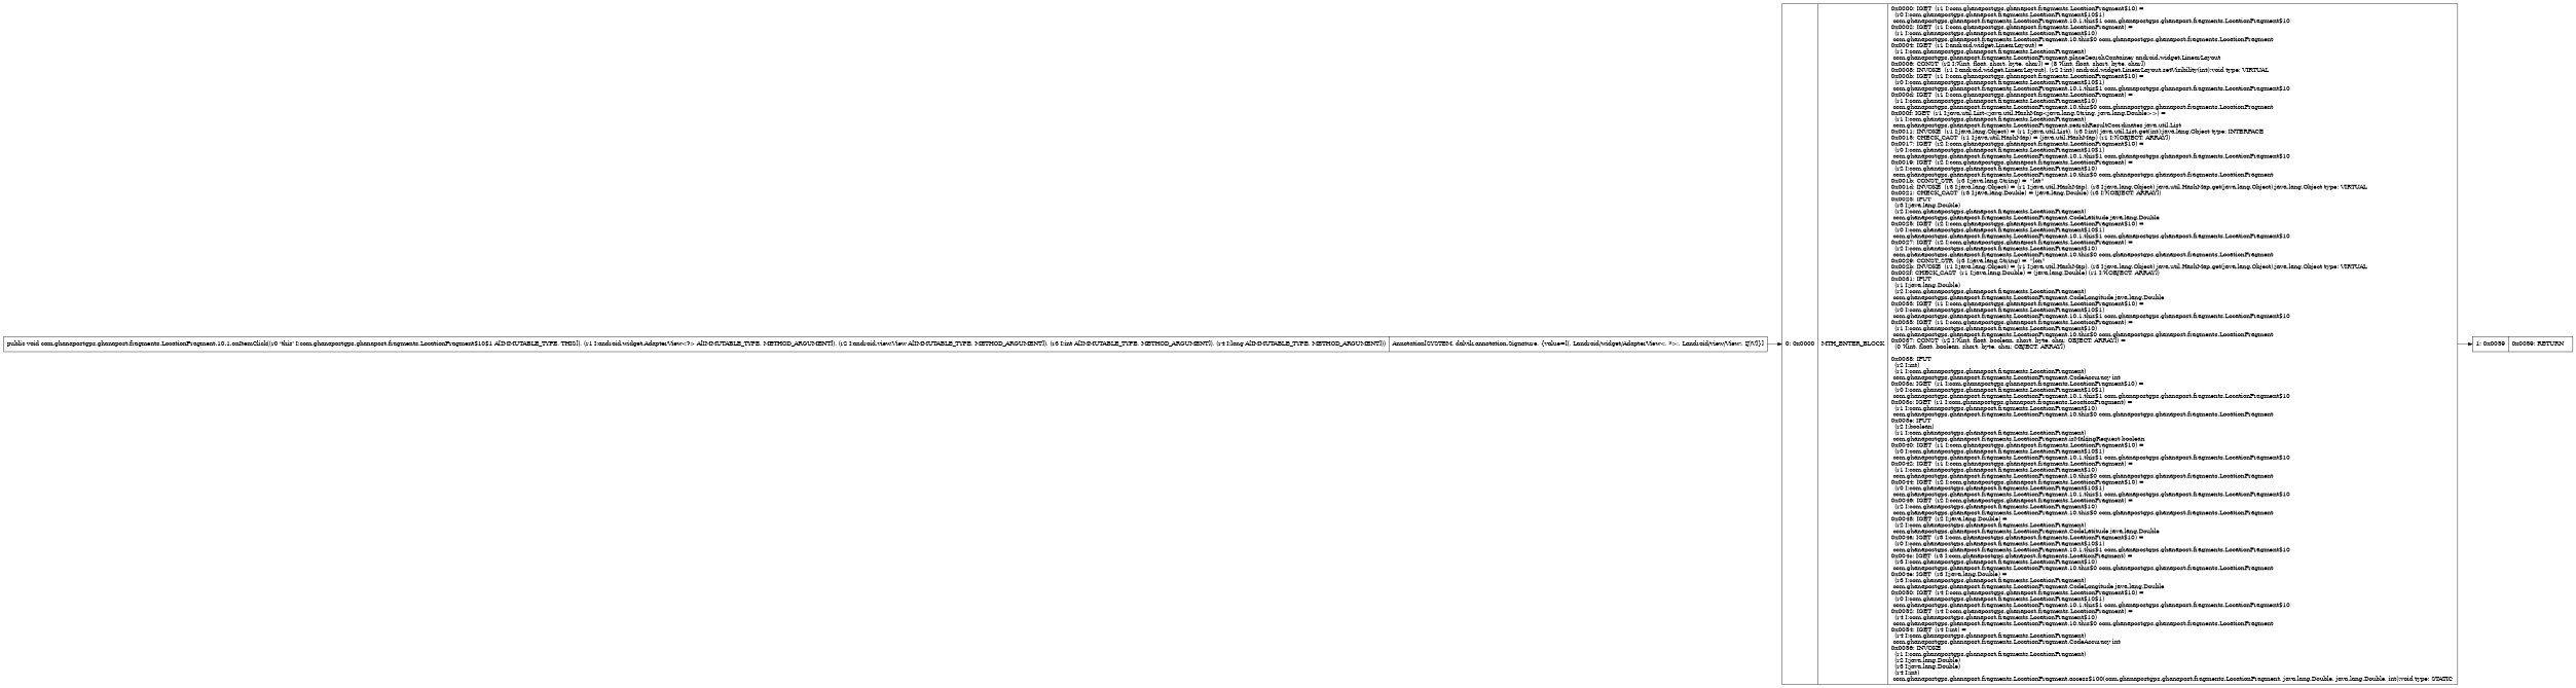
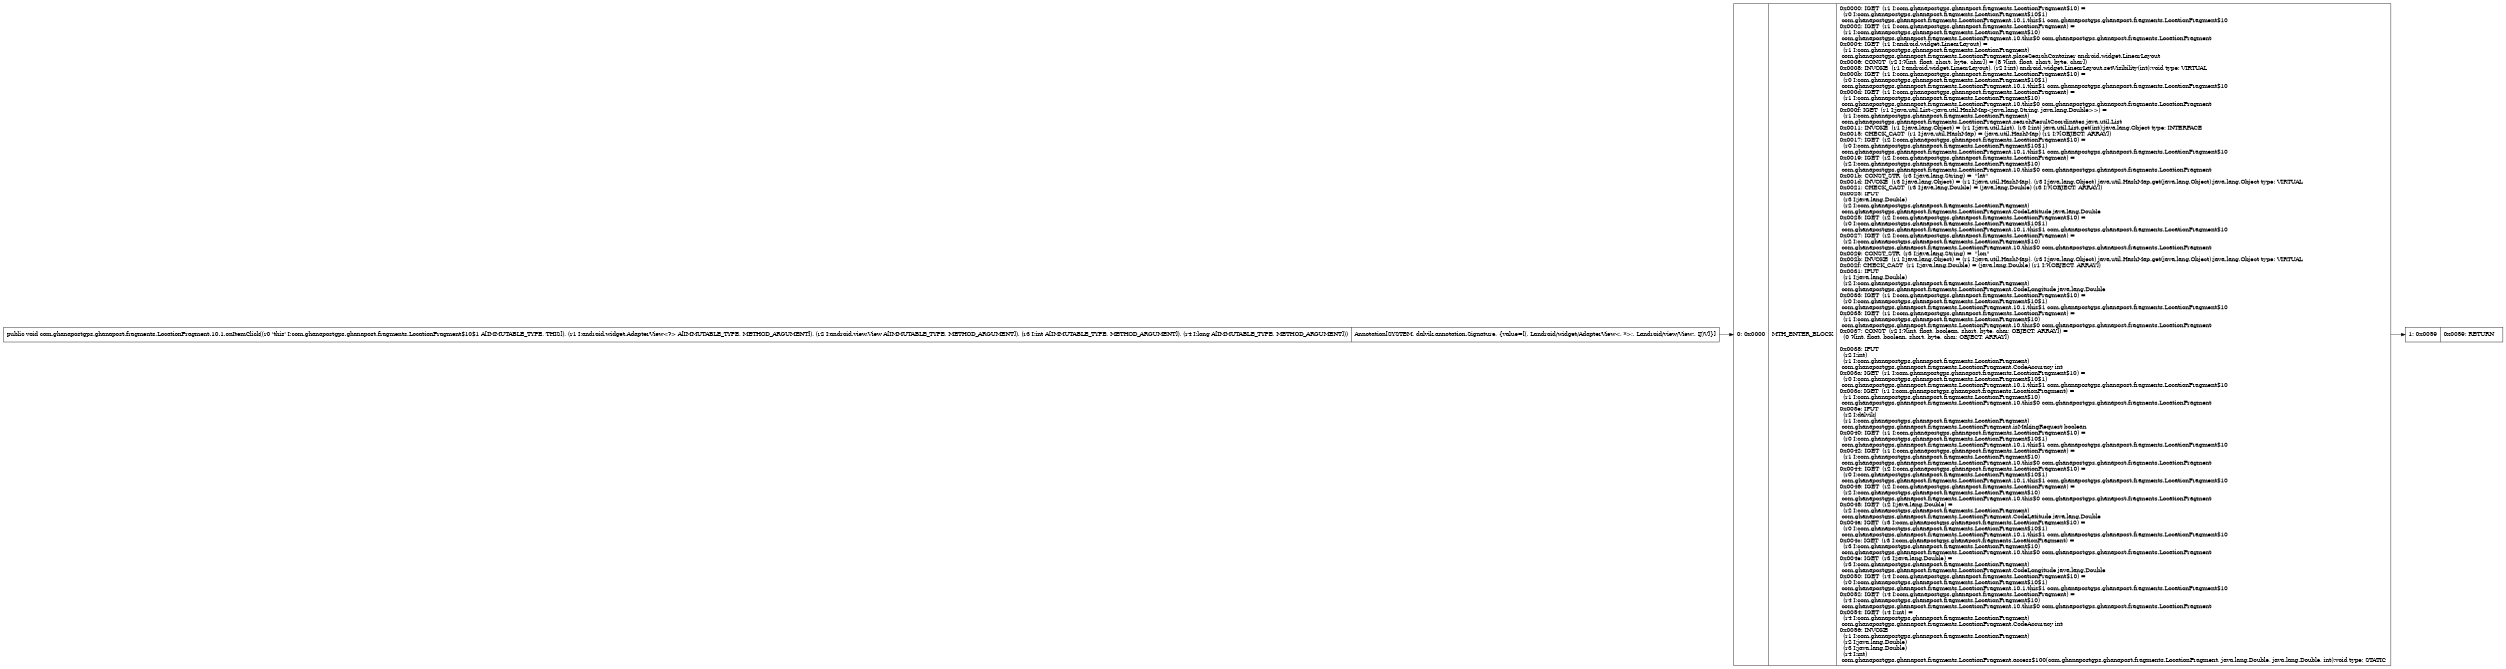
  digraph {
    rankdir=LR
    node [shape=record]
-   n1 [label="{0\:\ 0x0000|MTH_ENTER_BLOCK\l|0x0000: IGET  (r1 I:com.ghanapostgps.ghanapost.fragments.LocationFragment$10) = \l  (r0 I:com.ghanapostgps.ghanapost.fragments.LocationFragment$10$1)\l com.ghanapostgps.ghanapost.fragments.LocationFragment.10.1.this$1 com.ghanapostgps.ghanapost.fragments.LocationFragment$10 \l0x0002: IGET  (r1 I:com.ghanapostgps.ghanapost.fragments.LocationFragment) = \l  (r1 I:com.ghanapostgps.ghanapost.fragments.LocationFragment$10)\l com.ghanapostgps.ghanapost.fragments.LocationFragment.10.this$0 com.ghanapostgps.ghanapost.fragments.LocationFragment \l0x0004: IGET  (r1 I:android.widget.LinearLayout) = \l  (r1 I:com.ghanapostgps.ghanapost.fragments.LocationFragment)\l com.ghanapostgps.ghanapost.fragments.LocationFragment.placeSearchContainer android.widget.LinearLayout \l0x0006: CONST  (r2 I:?[int, float, short, byte, char]) = (8 ?[int, float, short, byte, char]) \l0x0008: INVOKE  (r1 I:android.widget.LinearLayout), (r2 I:int) android.widget.LinearLayout.setVisibility(int):void type: VIRTUAL \l0x000b: IGET  (r1 I:com.ghanapostgps.ghanapost.fragments.LocationFragment$10) = \l  (r0 I:com.ghanapostgps.ghanapost.fragments.LocationFragment$10$1)\l com.ghanapostgps.ghanapost.fragments.LocationFragment.10.1.this$1 com.ghanapostgps.ghanapost.fragments.LocationFragment$10 \l0x000d: IGET  (r1 I:com.ghanapostgps.ghanapost.fragments.LocationFragment) = \l  (r1 I:com.ghanapostgps.ghanapost.fragments.LocationFragment$10)\l com.ghanapostgps.ghanapost.fragments.LocationFragment.10.this$0 com.ghanapostgps.ghanapost.fragments.LocationFragment \l0x000f: IGET  (r1 I:java.util.List\<java.util.HashMap\<java.lang.String, java.lang.Double\>\>) = \l  (r1 I:com.ghanapostgps.ghanapost.fragments.LocationFragment)\l com.ghanapostgps.ghanapost.fragments.LocationFragment.searchResultCoordinates java.util.List \l0x0011: INVOKE  (r1 I:java.lang.Object) = (r1 I:java.util.List), (r3 I:int) java.util.List.get(int):java.lang.Object type: INTERFACE \l0x0015: CHECK_CAST  (r1 I:java.util.HashMap) = (java.util.HashMap) (r1 I:?[OBJECT, ARRAY]) \l0x0017: IGET  (r2 I:com.ghanapostgps.ghanapost.fragments.LocationFragment$10) = \l  (r0 I:com.ghanapostgps.ghanapost.fragments.LocationFragment$10$1)\l com.ghanapostgps.ghanapost.fragments.LocationFragment.10.1.this$1 com.ghanapostgps.ghanapost.fragments.LocationFragment$10 \l0x0019: IGET  (r2 I:com.ghanapostgps.ghanapost.fragments.LocationFragment) = \l  (r2 I:com.ghanapostgps.ghanapost.fragments.LocationFragment$10)\l com.ghanapostgps.ghanapost.fragments.LocationFragment.10.this$0 com.ghanapostgps.ghanapost.fragments.LocationFragment \l0x001b: CONST_STR  (r3 I:java.lang.String) =  \"lat\" \l0x001d: INVOKE  (r3 I:java.lang.Object) = (r1 I:java.util.HashMap), (r3 I:java.lang.Object) java.util.HashMap.get(java.lang.Object):java.lang.Object type: VIRTUAL \l0x0021: CHECK_CAST  (r3 I:java.lang.Double) = (java.lang.Double) (r3 I:?[OBJECT, ARRAY]) \l0x0023: IPUT  \l  (r3 I:java.lang.Double)\l  (r2 I:com.ghanapostgps.ghanapost.fragments.LocationFragment)\l com.ghanapostgps.ghanapost.fragments.LocationFragment.CodeLatitude java.lang.Double \l0x0025: IGET  (r2 I:com.ghanapostgps.ghanapost.fragments.LocationFragment$10) = \l  (r0 I:com.ghanapostgps.ghanapost.fragments.LocationFragment$10$1)\l com.ghanapostgps.ghanapost.fragments.LocationFragment.10.1.this$1 com.ghanapostgps.ghanapost.fragments.LocationFragment$10 \l0x0027: IGET  (r2 I:com.ghanapostgps.ghanapost.fragments.LocationFragment) = \l  (r2 I:com.ghanapostgps.ghanapost.fragments.LocationFragment$10)\l com.ghanapostgps.ghanapost.fragments.LocationFragment.10.this$0 com.ghanapostgps.ghanapost.fragments.LocationFragment \l0x0029: CONST_STR  (r3 I:java.lang.String) =  \"lon\" \l0x002b: INVOKE  (r1 I:java.lang.Object) = (r1 I:java.util.HashMap), (r3 I:java.lang.Object) java.util.HashMap.get(java.lang.Object):java.lang.Object type: VIRTUAL \l0x002f: CHECK_CAST  (r1 I:java.lang.Double) = (java.lang.Double) (r1 I:?[OBJECT, ARRAY]) \l0x0031: IPUT  \l  (r1 I:java.lang.Double)\l  (r2 I:com.ghanapostgps.ghanapost.fragments.LocationFragment)\l com.ghanapostgps.ghanapost.fragments.LocationFragment.CodeLongitude java.lang.Double \l0x0033: IGET  (r1 I:com.ghanapostgps.ghanapost.fragments.LocationFragment$10) = \l  (r0 I:com.ghanapostgps.ghanapost.fragments.LocationFragment$10$1)\l com.ghanapostgps.ghanapost.fragments.LocationFragment.10.1.this$1 com.ghanapostgps.ghanapost.fragments.LocationFragment$10 \l0x0035: IGET  (r1 I:com.ghanapostgps.ghanapost.fragments.LocationFragment) = \l  (r1 I:com.ghanapostgps.ghanapost.fragments.LocationFragment$10)\l com.ghanapostgps.ghanapost.fragments.LocationFragment.10.this$0 com.ghanapostgps.ghanapost.fragments.LocationFragment \l0x0037: CONST  (r2 I:?[int, float, boolean, short, byte, char, OBJECT, ARRAY]) = \l  (0 ?[int, float, boolean, short, byte, char, OBJECT, ARRAY])\l \l0x0038: IPUT  \l  (r2 I:int)\l  (r1 I:com.ghanapostgps.ghanapost.fragments.LocationFragment)\l com.ghanapostgps.ghanapost.fragments.LocationFragment.CodeAccuracy int \l0x003a: IGET  (r1 I:com.ghanapostgps.ghanapost.fragments.LocationFragment$10) = \l  (r0 I:com.ghanapostgps.ghanapost.fragments.LocationFragment$10$1)\l com.ghanapostgps.ghanapost.fragments.LocationFragment.10.1.this$1 com.ghanapostgps.ghanapost.fragments.LocationFragment$10 \l0x003c: IGET  (r1 I:com.ghanapostgps.ghanapost.fragments.LocationFragment) = \l  (r1 I:com.ghanapostgps.ghanapost.fragments.LocationFragment$10)\l com.ghanapostgps.ghanapost.fragments.LocationFragment.10.this$0 com.ghanapostgps.ghanapost.fragments.LocationFragment \l0x003e: IPUT  \l  (r2 I:boolean)\l  (r1 I:com.ghanapostgps.ghanapost.fragments.LocationFragment)\l com.ghanapostgps.ghanapost.fragments.LocationFragment.isMakingRequest boolean \l0x0040: IGET  (r1 I:com.ghanapostgps.ghanapost.fragments.LocationFragment$10) = \l  (r0 I:com.ghanapostgps.ghanapost.fragments.LocationFragment$10$1)\l com.ghanapostgps.ghanapost.fragments.LocationFragment.10.1.this$1 com.ghanapostgps.ghanapost.fragments.LocationFragment$10 \l0x0042: IGET  (r1 I:com.ghanapostgps.ghanapost.fragments.LocationFragment) = \l  (r1 I:com.ghanapostgps.ghanapost.fragments.LocationFragment$10)\l com.ghanapostgps.ghanapost.fragments.LocationFragment.10.this$0 com.ghanapostgps.ghanapost.fragments.LocationFragment \l0x0044: IGET  (r2 I:com.ghanapostgps.ghanapost.fragments.LocationFragment$10) = \l  (r0 I:com.ghanapostgps.ghanapost.fragments.LocationFragment$10$1)\l com.ghanapostgps.ghanapost.fragments.LocationFragment.10.1.this$1 com.ghanapostgps.ghanapost.fragments.LocationFragment$10 \l0x0046: IGET  (r2 I:com.ghanapostgps.ghanapost.fragments.LocationFragment) = \l  (r2 I:com.ghanapostgps.ghanapost.fragments.LocationFragment$10)\l com.ghanapostgps.ghanapost.fragments.LocationFragment.10.this$0 com.ghanapostgps.ghanapost.fragments.LocationFragment \l0x0048: IGET  (r2 I:java.lang.Double) = \l  (r2 I:com.ghanapostgps.ghanapost.fragments.LocationFragment)\l com.ghanapostgps.ghanapost.fragments.LocationFragment.CodeLatitude java.lang.Double \l0x004a: IGET  (r3 I:com.ghanapostgps.ghanapost.fragments.LocationFragment$10) = \l  (r0 I:com.ghanapostgps.ghanapost.fragments.LocationFragment$10$1)\l com.ghanapostgps.ghanapost.fragments.LocationFragment.10.1.this$1 com.ghanapostgps.ghanapost.fragments.LocationFragment$10 \l0x004c: IGET  (r3 I:com.ghanapostgps.ghanapost.fragments.LocationFragment) = \l  (r3 I:com.ghanapostgps.ghanapost.fragments.LocationFragment$10)\l com.ghanapostgps.ghanapost.fragments.LocationFragment.10.this$0 com.ghanapostgps.ghanapost.fragments.LocationFragment \l0x004e: IGET  (r3 I:java.lang.Double) = \l  (r3 I:com.ghanapostgps.ghanapost.fragments.LocationFragment)\l com.ghanapostgps.ghanapost.fragments.LocationFragment.CodeLongitude java.lang.Double \l0x0050: IGET  (r4 I:com.ghanapostgps.ghanapost.fragments.LocationFragment$10) = \l  (r0 I:com.ghanapostgps.ghanapost.fragments.LocationFragment$10$1)\l com.ghanapostgps.ghanapost.fragments.LocationFragment.10.1.this$1 com.ghanapostgps.ghanapost.fragments.LocationFragment$10 \l0x0052: IGET  (r4 I:com.ghanapostgps.ghanapost.fragments.LocationFragment) = \l  (r4 I:com.ghanapostgps.ghanapost.fragments.LocationFragment$10)\l com.ghanapostgps.ghanapost.fragments.LocationFragment.10.this$0 com.ghanapostgps.ghanapost.fragments.LocationFragment \l0x0054: IGET  (r4 I:int) = \l  (r4 I:com.ghanapostgps.ghanapost.fragments.LocationFragment)\l com.ghanapostgps.ghanapost.fragments.LocationFragment.CodeAccuracy int \l0x0056: INVOKE  \l  (r1 I:com.ghanapostgps.ghanapost.fragments.LocationFragment)\l  (r2 I:java.lang.Double)\l  (r3 I:java.lang.Double)\l  (r4 I:int)\l com.ghanapostgps.ghanapost.fragments.LocationFragment.access$100(com.ghanapostgps.ghanapost.fragments.LocationFragment, java.lang.Double, java.lang.Double, int):void type: STATIC \l}"]
+   n1 [label="{0\:\ 0x0000|MTH_ENTER_BLOCK\l|0x0000: IGET  (r1 I:com.ghanapostgps.ghanapost.fragments.LocationFragment$10) = \l  (r0 I:com.ghanapostgps.ghanapost.fragments.LocationFragment$10$1)\l com.ghanapostgps.ghanapost.fragments.LocationFragment.10.1.this$1 com.ghanapostgps.ghanapost.fragments.LocationFragment$10 \l0x0002: IGET  (r1 I:com.ghanapostgps.ghanapost.fragments.LocationFragment) = \l  (r1 I:com.ghanapostgps.ghanapost.fragments.LocationFragment$10)\l com.ghanapostgps.ghanapost.fragments.LocationFragment.10.this$0 com.ghanapostgps.ghanapost.fragments.LocationFragment \l0x0004: IGET  (r1 I:android.widget.LinearLayout) = \l  (r1 I:com.ghanapostgps.ghanapost.fragments.LocationFragment)\l com.ghanapostgps.ghanapost.fragments.LocationFragment.placeSearchContainer android.widget.LinearLayout \l0x0006: CONST  (r2 I:?[int, float, short, byte, char]) = (8 ?[int, float, short, byte, char]) \l0x0008: INVOKE  (r1 I:android.widget.LinearLayout), (r2 I:int) android.widget.LinearLayout.setVisibility(int):void type: VIRTUAL \l0x000b: IGET  (r1 I:com.ghanapostgps.ghanapost.fragments.LocationFragment$10) = \l  (r0 I:com.ghanapostgps.ghanapost.fragments.LocationFragment$10$1)\l com.ghanapostgps.ghanapost.fragments.LocationFragment.10.1.this$1 com.ghanapostgps.ghanapost.fragments.LocationFragment$10 \l0x000d: IGET  (r1 I:com.ghanapostgps.ghanapost.fragments.LocationFragment) = \l  (r1 I:com.ghanapostgps.ghanapost.fragments.LocationFragment$10)\l com.ghanapostgps.ghanapost.fragments.LocationFragment.10.this$0 com.ghanapostgps.ghanapost.fragments.LocationFragment \l0x000f: IGET  (r1 I:java.util.List\<java.util.HashMap\<java.lang.String, java.lang.Double\>\>) = \l  (r1 I:com.ghanapostgps.ghanapost.fragments.LocationFragment)\l com.ghanapostgps.ghanapost.fragments.LocationFragment.searchResultCoordinates java.util.List \l0x0011: INVOKE  (r1 I:java.lang.Object) = (r1 I:java.util.List), (r3 I:int) java.util.List.get(int):java.lang.Object type: INTERFACE \l0x0015: CHECK_CAST  (r1 I:java.util.HashMap) = (java.util.HashMap) (r1 I:?[OBJECT, ARRAY]) \l0x0017: IGET  (r2 I:com.ghanapostgps.ghanapost.fragments.LocationFragment$10) = \l  (r0 I:com.ghanapostgps.ghanapost.fragments.LocationFragment$10$1)\l com.ghanapostgps.ghanapost.fragments.LocationFragment.10.1.this$1 com.ghanapostgps.ghanapost.fragments.LocationFragment$10 \l0x0019: IGET  (r2 I:com.ghanapostgps.ghanapost.fragments.LocationFragment) = \l  (r2 I:com.ghanapostgps.ghanapost.fragments.LocationFragment$10)\l com.ghanapostgps.ghanapost.fragments.LocationFragment.10.this$0 com.ghanapostgps.ghanapost.fragments.LocationFragment \l0x001b: CONST_STR  (r3 I:java.lang.String) =  \"lat\" \l0x001d: INVOKE  (r3 I:java.lang.Object) = (r1 I:java.util.HashMap), (r3 I:java.lang.Object) java.util.HashMap.get(java.lang.Object):java.lang.Object type: VIRTUAL \l0x0021: CHECK_CAST  (r3 I:java.lang.Double) = (java.lang.Double) (r3 I:?[OBJECT, ARRAY]) \l0x0023: IPUT  \l  (r3 I:java.lang.Double)\l  (r2 I:com.ghanapostgps.ghanapost.fragments.LocationFragment)\l com.ghanapostgps.ghanapost.fragments.LocationFragment.CodeLatitude java.lang.Double \l0x0025: IGET  (r2 I:com.ghanapostgps.ghanapost.fragments.LocationFragment$10) = \l  (r0 I:com.ghanapostgps.ghanapost.fragments.LocationFragment$10$1)\l com.ghanapostgps.ghanapost.fragments.LocationFragment.10.1.this$1 com.ghanapostgps.ghanapost.fragments.LocationFragment$10 \l0x0027: IGET  (r2 I:com.ghanapostgps.ghanapost.fragments.LocationFragment) = \l  (r2 I:com.ghanapostgps.ghanapost.fragments.LocationFragment$10)\l com.ghanapostgps.ghanapost.fragments.LocationFragment.10.this$0 com.ghanapostgps.ghanapost.fragments.LocationFragment \l0x0029: CONST_STR  (r3 I:java.lang.String) =  \"lon\" \l0x002b: INVOKE  (r1 I:java.lang.Object) = (r1 I:java.util.HashMap), (r3 I:java.lang.Object) java.util.HashMap.get(java.lang.Object):java.lang.Object type: VIRTUAL \l0x002f: CHECK_CAST  (r1 I:java.lang.Double) = (java.lang.Double) (r1 I:?[OBJECT, ARRAY]) \l0x0031: IPUT  \l  (r1 I:java.lang.Double)\l  (r2 I:com.ghanapostgps.ghanapost.fragments.LocationFragment)\l com.ghanapostgps.ghanapost.fragments.LocationFragment.CodeLongitude java.lang.Double \l0x0033: IGET  (r1 I:com.ghanapostgps.ghanapost.fragments.LocationFragment$10) = \l  (r0 I:com.ghanapostgps.ghanapost.fragments.LocationFragment$10$1)\l com.ghanapostgps.ghanapost.fragments.LocationFragment.10.1.this$1 com.ghanapostgps.ghanapost.fragments.LocationFragment$10 \l0x0035: IGET  (r1 I:com.ghanapostgps.ghanapost.fragments.LocationFragment) = \l  (r1 I:com.ghanapostgps.ghanapost.fragments.LocationFragment$10)\l com.ghanapostgps.ghanapost.fragments.LocationFragment.10.this$0 com.ghanapostgps.ghanapost.fragments.LocationFragment \l0x0037: CONST  (r2 I:?[int, float, boolean, short, byte, char, OBJECT, ARRAY]) = \l  (0 ?[int, float, boolean, short, byte, char, OBJECT, ARRAY])\l \l0x0038: IPUT  \l  (r2 I:int)\l  (r1 I:com.ghanapostgps.ghanapost.fragments.LocationFragment)\l com.ghanapostgps.ghanapost.fragments.LocationFragment.CodeAccuracy int \l0x003a: IGET  (r1 I:com.ghanapostgps.ghanapost.fragments.LocationFragment$10) = \l  (r0 I:com.ghanapostgps.ghanapost.fragments.LocationFragment$10$1)\l com.ghanapostgps.ghanapost.fragments.LocationFragment.10.1.this$1 com.ghanapostgps.ghanapost.fragments.LocationFragment$10 \l0x003c: IGET  (r1 I:com.ghanapostgps.ghanapost.fragments.LocationFragment) = \l  (r1 I:com.ghanapostgps.ghanapost.fragments.LocationFragment$10)\l com.ghanapostgps.ghanapost.fragments.LocationFragment.10.this$0 com.ghanapostgps.ghanapost.fragments.LocationFragment \l0x003e: IPUT  \l  (r2 I:dalvik)\l  (r1 I:com.ghanapostgps.ghanapost.fragments.LocationFragment)\l com.ghanapostgps.ghanapost.fragments.LocationFragment.isMakingRequest boolean \l0x0040: IGET  (r1 I:com.ghanapostgps.ghanapost.fragments.LocationFragment$10) = \l  (r0 I:com.ghanapostgps.ghanapost.fragments.LocationFragment$10$1)\l com.ghanapostgps.ghanapost.fragments.LocationFragment.10.1.this$1 com.ghanapostgps.ghanapost.fragments.LocationFragment$10 \l0x0042: IGET  (r1 I:com.ghanapostgps.ghanapost.fragments.LocationFragment) = \l  (r1 I:com.ghanapostgps.ghanapost.fragments.LocationFragment$10)\l com.ghanapostgps.ghanapost.fragments.LocationFragment.10.this$0 com.ghanapostgps.ghanapost.fragments.LocationFragment \l0x0044: IGET  (r2 I:com.ghanapostgps.ghanapost.fragments.LocationFragment$10) = \l  (r0 I:com.ghanapostgps.ghanapost.fragments.LocationFragment$10$1)\l com.ghanapostgps.ghanapost.fragments.LocationFragment.10.1.this$1 com.ghanapostgps.ghanapost.fragments.LocationFragment$10 \l0x0046: IGET  (r2 I:com.ghanapostgps.ghanapost.fragments.LocationFragment) = \l  (r2 I:com.ghanapostgps.ghanapost.fragments.LocationFragment$10)\l com.ghanapostgps.ghanapost.fragments.LocationFragment.10.this$0 com.ghanapostgps.ghanapost.fragments.LocationFragment \l0x0048: IGET  (r2 I:java.lang.Double) = \l  (r2 I:com.ghanapostgps.ghanapost.fragments.LocationFragment)\l com.ghanapostgps.ghanapost.fragments.LocationFragment.CodeLatitude java.lang.Double \l0x004a: IGET  (r3 I:com.ghanapostgps.ghanapost.fragments.LocationFragment$10) = \l  (r0 I:com.ghanapostgps.ghanapost.fragments.LocationFragment$10$1)\l com.ghanapostgps.ghanapost.fragments.LocationFragment.10.1.this$1 com.ghanapostgps.ghanapost.fragments.LocationFragment$10 \l0x004c: IGET  (r3 I:com.ghanapostgps.ghanapost.fragments.LocationFragment) = \l  (r3 I:com.ghanapostgps.ghanapost.fragments.LocationFragment$10)\l com.ghanapostgps.ghanapost.fragments.LocationFragment.10.this$0 com.ghanapostgps.ghanapost.fragments.LocationFragment \l0x004e: IGET  (r3 I:java.lang.Double) = \l  (r3 I:com.ghanapostgps.ghanapost.fragments.LocationFragment)\l com.ghanapostgps.ghanapost.fragments.LocationFragment.CodeLongitude java.lang.Double \l0x0050: IGET  (r4 I:com.ghanapostgps.ghanapost.fragments.LocationFragment$10) = \l  (r0 I:com.ghanapostgps.ghanapost.fragments.LocationFragment$10$1)\l com.ghanapostgps.ghanapost.fragments.LocationFragment.10.1.this$1 com.ghanapostgps.ghanapost.fragments.LocationFragment$10 \l0x0052: IGET  (r4 I:com.ghanapostgps.ghanapost.fragments.LocationFragment) = \l  (r4 I:com.ghanapostgps.ghanapost.fragments.LocationFragment$10)\l com.ghanapostgps.ghanapost.fragments.LocationFragment.10.this$0 com.ghanapostgps.ghanapost.fragments.LocationFragment \l0x0054: IGET  (r4 I:int) = \l  (r4 I:com.ghanapostgps.ghanapost.fragments.LocationFragment)\l com.ghanapostgps.ghanapost.fragments.LocationFragment.CodeAccuracy int \l0x0056: INVOKE  \l  (r1 I:com.ghanapostgps.ghanapost.fragments.LocationFragment)\l  (r2 I:java.lang.Double)\l  (r3 I:java.lang.Double)\l  (r4 I:int)\l com.ghanapostgps.ghanapost.fragments.LocationFragment.access$100(com.ghanapostgps.ghanapost.fragments.LocationFragment, java.lang.Double, java.lang.Double, int):void type: STATIC \l}"]
    n2 [label="{1\:\ 0x0059|0x0059: RETURN   \l}"]
    n3 [label="{public void com.ghanapostgps.ghanapost.fragments.LocationFragment.10.1.onItemClick((r0 'this' I:com.ghanapostgps.ghanapost.fragments.LocationFragment$10$1 A[IMMUTABLE_TYPE, THIS]), (r1 I:android.widget.AdapterView\<?\> A[IMMUTABLE_TYPE, METHOD_ARGUMENT]), (r2 I:android.view.View A[IMMUTABLE_TYPE, METHOD_ARGUMENT]), (r3 I:int A[IMMUTABLE_TYPE, METHOD_ARGUMENT]), (r4 I:long A[IMMUTABLE_TYPE, METHOD_ARGUMENT]))  | Annotation[SYSTEM, dalvik.annotation.Signature, \{value=[(, Landroid\/widget\/AdapterView\<, *\>;, Landroid\/view\/View;, IJ)V]\}]\l}"]
    n1 -> n2
    n3 -> n1
  }
